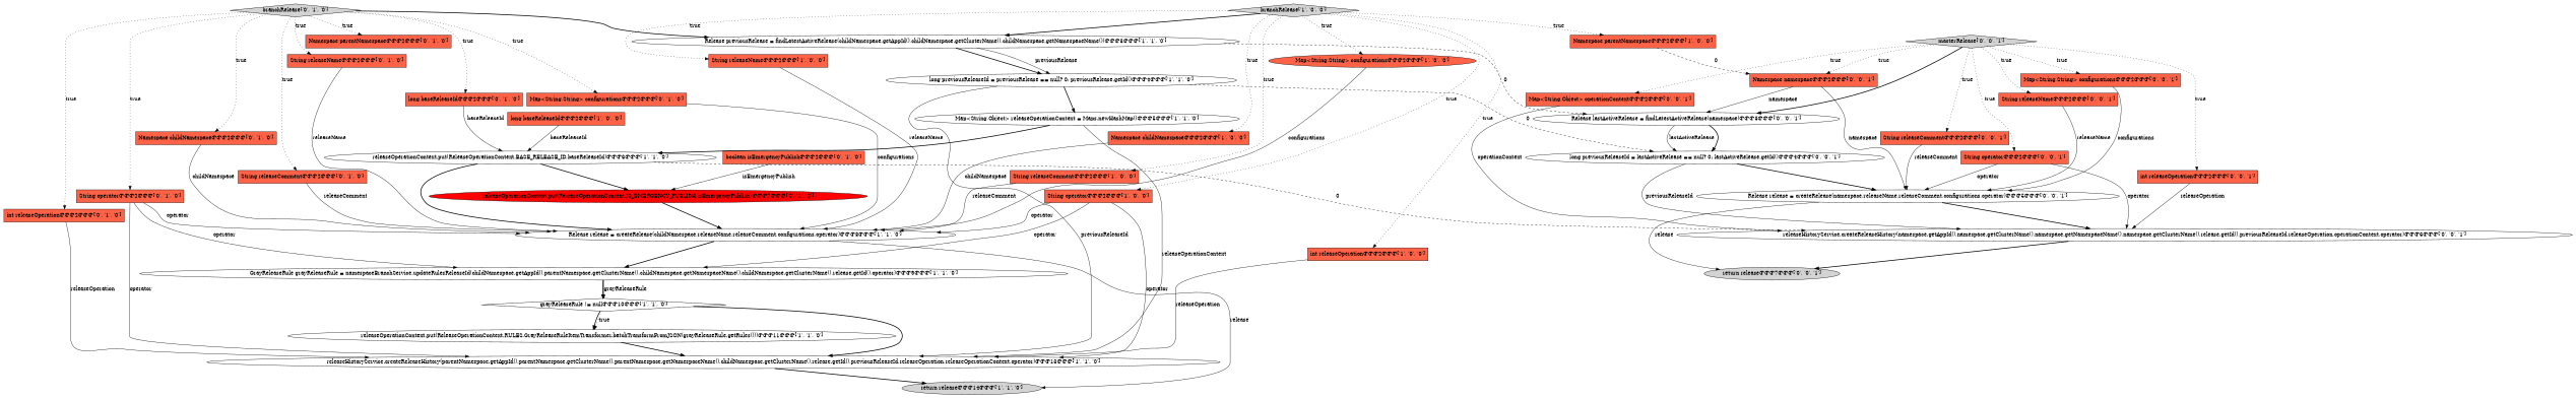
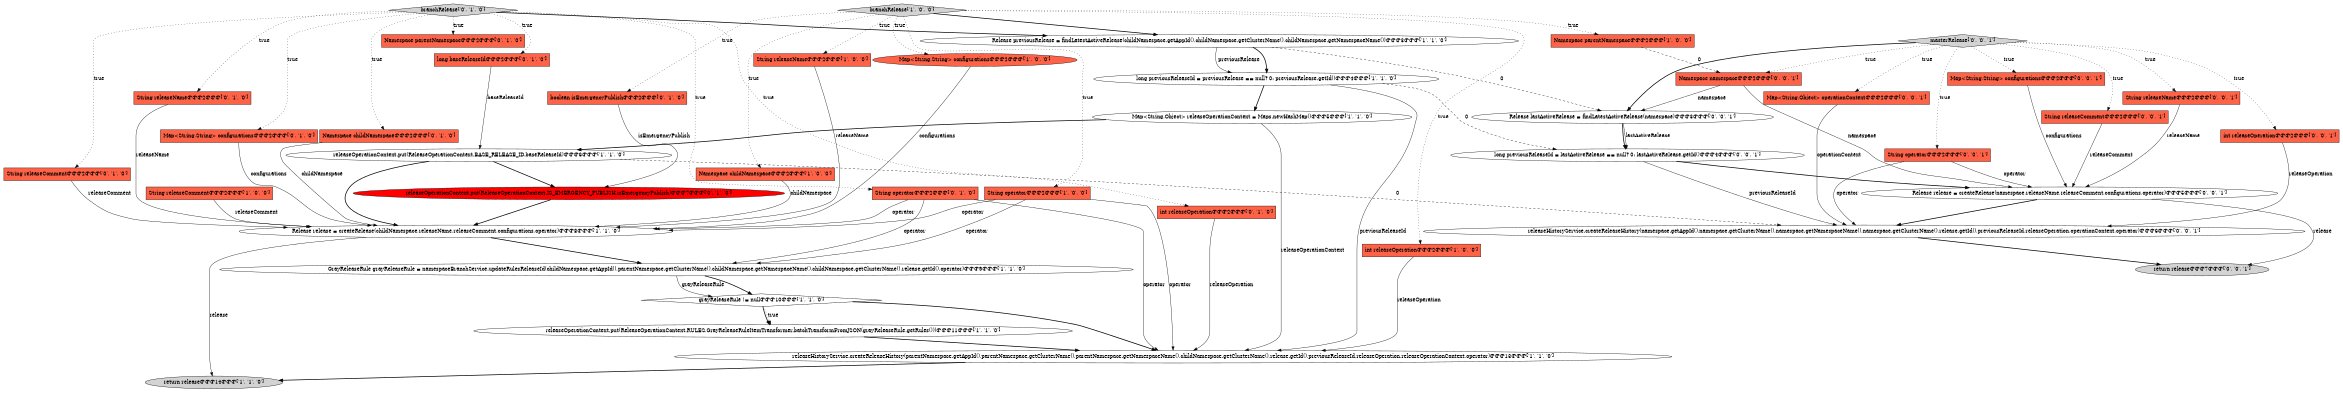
  digraph {
    node [fillcolor=tomato shape=box style=filled]
    edge [style=solid]
    n1 [label="String releaseName@@@2@@@['1', '0', '0']"]
    n2 [fillcolor=white label="Release release = createRelease(childNamespace,releaseName,releaseComment,configurations,operator)@@@8@@@['1', '1', '0']" shape=ellipse]
    n3 [fillcolor=lightgray label="return release@@@14@@@['1', '1', '0']" shape=ellipse]
    n4 [fillcolor=white label="GrayReleaseRule grayReleaseRule = namespaceBranchService.updateRulesReleaseId(childNamespace.getAppId(),parentNamespace.getClusterName(),childNamespace.getNamespaceName(),childNamespace.getClusterName(),release.getId(),operator)@@@9@@@['1', '1', '0']" shape=ellipse]
    n5 [fillcolor=lightgray label="branchRelease['0', '1', '0']" shape=diamond]
    n6 [label="long baseReleaseId@@@2@@@['0', '1', '0']"]
    n7 [fillcolor=white label="Release previousRelease = findLatestActiveRelease(childNamespace.getAppId(),childNamespace.getClusterName(),childNamespace.getNamespaceName())@@@3@@@['1', '1', '0']" shape=ellipse]
    n8 [label="Namespace childNamespace@@@2@@@['0', '1', '0']"]
    n9 [label="String releaseComment@@@2@@@['0', '1', '0']"]
    n10 [label="String releaseName@@@2@@@['0', '1', '0']"]
    n11 [label="Namespace parentNamespace@@@2@@@['0', '1', '0']"]
    n12 [label="Map<String,String> configurations@@@2@@@['0', '1', '0']"]
    n13 [label="String operator@@@2@@@['0', '1', '0']"]
    n14 [label="int releaseOperation@@@2@@@['0', '1', '0']"]
    n15 [fillcolor=white label="releaseOperationContext.put(ReleaseOperationContext.BASE_RELEASE_ID,baseReleaseId)@@@6@@@['1', '1', '0']" shape=ellipse]
    n16 [fillcolor=white label="long previousReleaseId = previousRelease == null? 0: previousRelease.getId()@@@4@@@['1', '1', '0']" shape=ellipse]
    n17 [fillcolor=white label="Release lastActiveRelease = findLatestActiveRelease(namespace)@@@3@@@['0', '0', '1']" shape=ellipse]
    n18 [label="boolean isEmergencyPublish@@@2@@@['0', '1', '0']"]
    n19 [fillcolor=red label="releaseOperationContext.put(ReleaseOperationContext.IS_EMERGENCY_PUBLISH,isEmergencyPublish)@@@7@@@['0', '1', '0']" shape=ellipse]
    n20 [fillcolor=white label="releaseHistoryService.createReleaseHistory(parentNamespace.getAppId(),parentNamespace.getClusterName(),parentNamespace.getNamespaceName(),childNamespace.getClusterName(),release.getId(),previousReleaseId,releaseOperation,releaseOperationContext,operator)@@@13@@@['1', '1', '0']" shape=ellipse]
    n21 [label="String releaseComment@@@2@@@['0', '0', '1']"]
    n22 [fillcolor=white label="Release release = createRelease(namespace,releaseName,releaseComment,configurations,operator)@@@5@@@['0', '0', '1']" shape=ellipse]
    n23 [fillcolor=white label="releaseHistoryService.createReleaseHistory(namespace.getAppId(),namespace.getClusterName(),namespace.getNamespaceName(),namespace.getClusterName(),release.getId(),previousReleaseId,releaseOperation,operationContext,operator)@@@6@@@['0', '0', '1']" shape=ellipse]
    n24 [fillcolor=lightgray label="return release@@@7@@@['0', '0', '1']" shape=ellipse]
    n25 [fillcolor=white label="long previousReleaseId = lastActiveRelease == null? 0: lastActiveRelease.getId()@@@4@@@['0', '0', '1']" shape=ellipse]
    n26 [fillcolor=white label="Map<String,Object> releaseOperationContext = Maps.newHashMap()@@@5@@@['1', '1', '0']" shape=ellipse]
    n27 [label="Map<String,Object> operationContext@@@2@@@['0', '0', '1']"]
    n28 [label="int releaseOperation@@@2@@@['0', '0', '1']"]
    n29 [label="String releaseName@@@2@@@['0', '0', '1']"]
    n30 [fillcolor=lightgray label="branchRelease['1', '0', '0']" shape=diamond]
    n31 [label="String operator@@@2@@@['1', '0', '0']"]
    n32 [label="int releaseOperation@@@2@@@['1', '0', '0']"]
    n33 [label="Namespace childNamespace@@@2@@@['1', '0', '0']"]
    n34 [label="String releaseComment@@@2@@@['1', '0', '0']"]
    n35 [label="Map<String,String> configurations@@@2@@@['1', '0', '0']" shape=ellipse]
    n36 [label="Namespace parentNamespace@@@2@@@['1', '0', '0']"]
-   n37 [label="long baseReleaseId@@@2@@@['1', '0', '0']"]
    n38 [label="Namespace namespace@@@2@@@['0', '0', '1']"]
    n39 [fillcolor=white label="grayReleaseRule != null@@@10@@@['1', '1', '0']" shape=diamond]
    n40 [label="Map<String,String> configurations@@@2@@@['0', '0', '1']"]
    n41 [fillcolor=lightgray label="masterRelease['0', '0', '1']" shape=diamond]
    n42 [label="String operator@@@2@@@['0', '0', '1']"]
    n43 [fillcolor=white label="releaseOperationContext.put(ReleaseOperationContext.RULES,GrayReleaseRuleItemTransformer.batchTransformFromJSON(grayReleaseRule.getRules()))@@@11@@@['1', '1', '0']" shape=ellipse]
    n1 -> n2 [label=releaseName]
    n2 -> n3 [label=release]
    n2 -> n4 [style=bold]
    n4 -> n39 [style=bold]
    n4 -> n39 [label=grayReleaseRule]
    n5 -> n6 [label=true style=dotted]
    n5 -> n7 [style=bold]
    n5 -> n8 [label=true style=dotted]
    n5 -> n9 [label=true style=dotted]
    n5 -> n10 [label=true style=dotted]
    n5 -> n11 [label=true style=dotted]
    n5 -> n12 [label=true style=dotted]
    n5 -> n13 [label=true style=dotted]
    n5 -> n14 [label=true style=dotted]
    n6 -> n15 [label=baseReleaseId]
    n7 -> n16 [style=bold]
    n7 -> n16 [label=previousRelease]
    n7 -> n17 [label=0 style=dashed]
    n8 -> n2 [label=childNamespace]
    n9 -> n2 [label=releaseComment]
    n10 -> n2 [label=releaseName]
    n12 -> n2 [label=configurations]
    n13 -> n2 [label=operator]
    n13 -> n4 [label=operator]
    n13 -> n20 [label=operator]
    n14 -> n20 [label=releaseOperation]
    n15 -> n2 [style=bold]
    n15 -> n19 [style=bold]
    n15 -> n23 [label=0 style=dashed]
    n16 -> n20 [label=previousReleaseId]
    n16 -> n25 [label=0 style=dashed]
    n16 -> n26 [style=bold]
    n17 -> n25 [style=bold]
    n17 -> n25 [label=lastActiveRelease]
    n18 -> n19 [label=isEmergencyPublish]
    n19 -> n2 [style=bold]
    n20 -> n3 [style=bold]
    n21 -> n22 [label=releaseComment]
    n22 -> n23 [style=bold]
    n22 -> n24 [label=release]
    n23 -> n24 [style=bold]
    n25 -> n22 [style=bold]
    n25 -> n23 [label=previousReleaseId]
    n26 -> n15 [style=bold]
    n26 -> n20 [label=releaseOperationContext]
    n27 -> n23 [label=operationContext]
    n28 -> n23 [label=releaseOperation]
    n29 -> n22 [label=releaseName]
    n30 -> n1 [label=true style=dotted]
    n30 -> n7 [style=bold]
    n30 -> n31 [label=true style=dotted]
    n30 -> n32 [label=true style=dotted]
    n30 -> n33 [label=true style=dotted]
-   n30 -> n34 [label=true style=dotted]
+   n30 -> n18 [label=true style=dotted]
    n30 -> n35 [label=true style=dotted]
    n30 -> n36 [label=true style=dotted]
    n31 -> n2 [label=operator]
    n31 -> n4 [label=operator]
    n31 -> n20 [label=operator]
    n32 -> n20 [label=releaseOperation]
    n33 -> n2 [label=childNamespace]
    n34 -> n2 [label=releaseComment]
    n35 -> n2 [label=configurations]
    n36 -> n38 [label=0 style=dashed]
-   n37 -> n15 [label=baseReleaseId]
    n38 -> n17 [label=namespace]
    n38 -> n22 [label=namespace]
    n39 -> n20 [style=bold]
    n39 -> n43 [label=true style=dotted]
    n39 -> n43 [style=bold]
    n40 -> n22 [label=configurations]
    n41 -> n17 [style=bold]
    n41 -> n21 [label=true style=dotted]
    n41 -> n27 [label=true style=dotted]
    n41 -> n28 [label=true style=dotted]
    n41 -> n29 [label=true style=dotted]
    n41 -> n38 [label=true style=dotted]
    n41 -> n40 [label=true style=dotted]
    n41 -> n42 [label=true style=dotted]
    n42 -> n22 [label=operator]
    n42 -> n23 [label=operator]
    n43 -> n20 [style=bold]
  }
